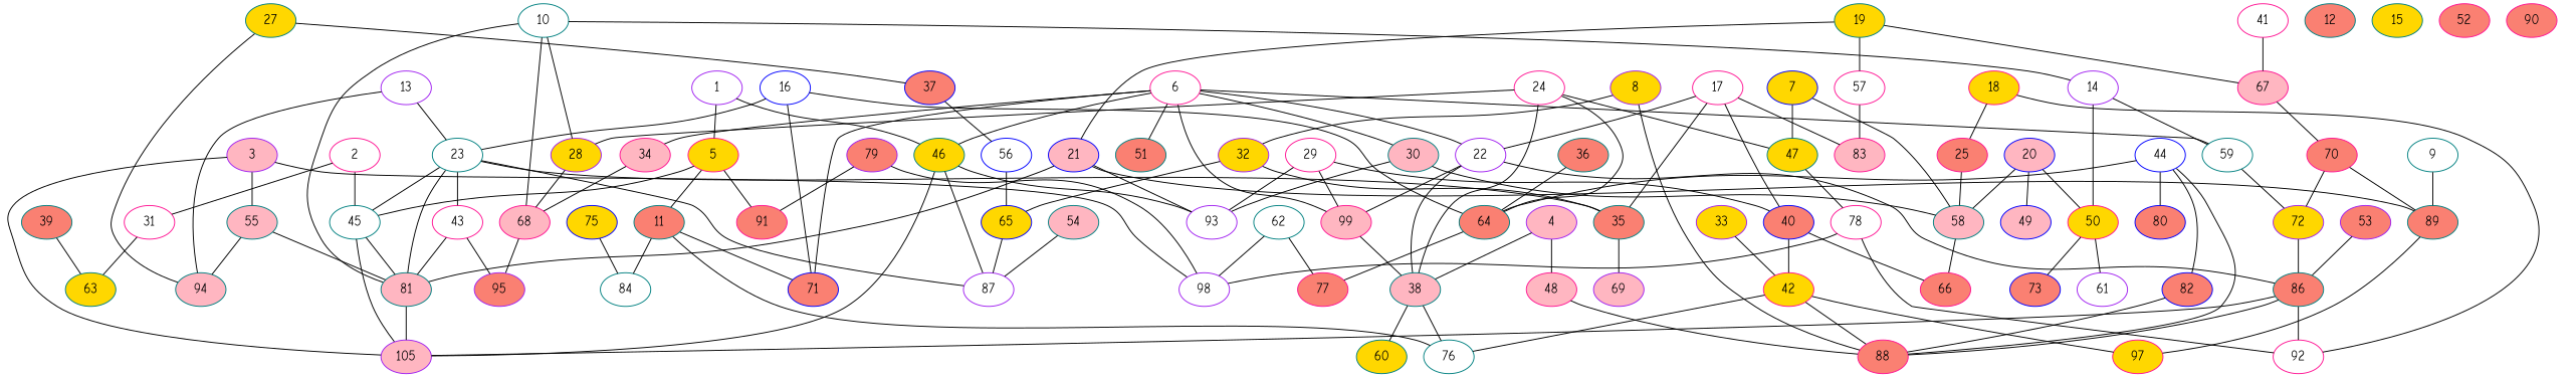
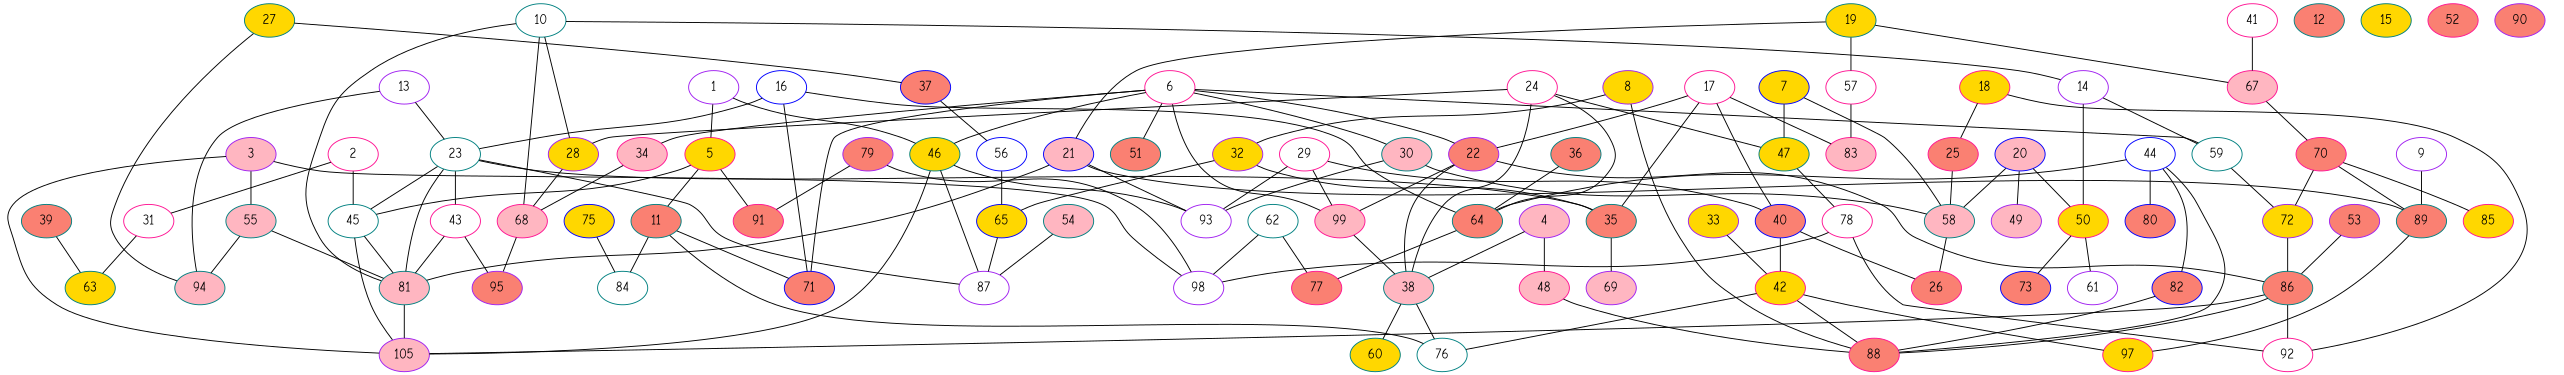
  graph {
    fontname="Comic Neue"
    node [color=deeppink fillcolor=white fontname="Comic Neue" style=filled]
    edge [fontname="Comic Neue"]
    1 [color=purple]
    5 [fillcolor=gold]
    46 [color=teal fillcolor=gold]
    45 [color=teal]
    11 [color=teal fillcolor=salmon]
    91 [fillcolor=salmon]
    n7 [color=purple fillcolor=lightpink label=105]
    93 [color=purple]
    87 [color=purple]
    2
    31
    63 [color=teal fillcolor=gold]
    81 [color=teal fillcolor=lightpink]
    3 [color=purple fillcolor=lightpink]
    55 [color=teal fillcolor=lightpink]
    98 [color=purple]
    94 [color=teal fillcolor=lightpink]
    4 [color=purple fillcolor=lightpink]
    38 [color=teal fillcolor=lightpink]
    48 [fillcolor=lightpink]
    76 [color=teal]
    60 [color=teal fillcolor=gold]
    88 [fillcolor=salmon]
    71 [color=blue fillcolor=salmon]
    84 [color=teal]
    6
-   22 [color=purple]
+   22 [color=purple fillcolor=salmon]
    30 [color=teal fillcolor=lightpink]
    34 [fillcolor=lightpink]
    51 [color=teal fillcolor=salmon]
    59 [color=teal]
    99 [fillcolor=lightpink]
    86 [color=teal fillcolor=salmon]
    58 [color=teal fillcolor=lightpink]
    68 [fillcolor=lightpink]
    72 [color=purple fillcolor=gold]
    7 [color=blue fillcolor=gold]
    47 [color=teal fillcolor=gold]
    78
-   66 [fillcolor=salmon]
+   66 [fillcolor=salmon label=26]
    8 [color=purple fillcolor=gold]
    32 [color=purple fillcolor=gold]
    35 [color=teal fillcolor=salmon]
    65 [color=blue fillcolor=gold]
-   9 [color=teal]
+   9 [color=purple]
    89 [color=teal fillcolor=salmon]
    97 [fillcolor=gold]
    14 [color=purple]
    10 [color=teal]
    28 [color=purple fillcolor=gold]
    50 [fillcolor=gold]
    95 [color=purple fillcolor=salmon]
    12 [color=teal fillcolor=salmon]
    13 [color=purple]
    23 [color=teal]
    43
    61 [color=purple]
    73 [color=blue fillcolor=salmon]
    15 [color=teal fillcolor=gold]
    16 [color=blue]
    64 [color=teal fillcolor=salmon]
    77 [fillcolor=salmon]
    17
    40 [color=blue fillcolor=salmon]
    83 [fillcolor=lightpink]
    69 [color=purple fillcolor=lightpink]
    42 [fillcolor=gold]
    18 [fillcolor=gold]
    25 [fillcolor=salmon]
    92
    19 [color=teal fillcolor=gold]
    21 [color=blue fillcolor=lightpink]
    57
    67 [fillcolor=lightpink]
    70 [fillcolor=salmon]
    20 [color=blue fillcolor=lightpink]
-   49 [color=blue fillcolor=lightpink]
+   49 [color=purple fillcolor=lightpink]
    24
    27 [color=teal fillcolor=gold]
    37 [color=blue fillcolor=salmon]
    56 [color=blue]
    29
    33 [color=purple fillcolor=gold]
    36 [color=teal fillcolor=salmon]
    39 [color=teal fillcolor=salmon]
    41
    44 [color=blue]
    80 [color=blue fillcolor=salmon]
    82 [color=blue fillcolor=salmon]
    52 [fillcolor=salmon]
    53 [color=purple fillcolor=salmon]
    54 [color=teal fillcolor=lightpink]
    62 [color=teal]
+   85 [fillcolor=gold]
    75 [color=blue fillcolor=gold]
    79 [color=purple fillcolor=salmon]
-   90 [fillcolor=salmon]
+   90 [color=purple fillcolor=salmon]
    1 -- 5
    1 -- 46
    5 -- 45
    5 -- 11
    5 -- 91
    46 -- n7
    46 -- 93
    46 -- 87
    45 -- n7
    45 -- 81
    11 -- 76
    11 -- 71
    11 -- 84
    2 -- 45
    2 -- 31
    31 -- 63
    81 -- n7
    3 -- n7
    3 -- 55
    3 -- 98
    55 -- 81
    55 -- 94
    4 -- 38
    4 -- 48
    38 -- 76
    38 -- 60
    48 -- 88
    6 -- 46
    6 -- 71
    6 -- 22
    6 -- 30
    6 -- 34
    6 -- 51
    6 -- 59
    6 -- 99
    22 -- 38
    22 -- 99
    22 -- 86
    30 -- 93
    30 -- 58
    34 -- 68
    59 -- 72
    99 -- 38
    86 -- n7
    86 -- 88
    86 -- 92
    58 -- 66
    68 -- 95
    72 -- 86
    7 -- 58
    7 -- 47
    47 -- 78
    78 -- 98
    78 -- 92
    8 -- 88
    8 -- 32
    32 -- 35
    32 -- 65
    35 -- 69
    65 -- 87
    9 -- 89
    89 -- 97
    14 -- 59
    14 -- 50
    10 -- 81
    10 -- 68
    10 -- 14
    10 -- 28
    28 -- 68
    50 -- 61
    50 -- 73
    13 -- 94
    13 -- 23
    23 -- 45
    23 -- 87
    23 -- 81
    23 -- 35
    23 -- 43
    43 -- 81
    43 -- 95
    16 -- 71
    16 -- 23
    16 -- 64
    64 -- 77
    17 -- 22
    17 -- 35
    17 -- 40
    17 -- 83
    40 -- 66
    40 -- 42
    42 -- 76
    42 -- 88
    42 -- 97
    18 -- 25
    18 -- 92
    25 -- 58
    19 -- 21
    19 -- 57
    19 -- 67
    21 -- 93
    21 -- 81
    21 -- 89
    57 -- 83
    67 -- 70
    70 -- 72
    70 -- 89
+   70 -- 85
    20 -- 58
    20 -- 50
    20 -- 49
    24 -- 38
    24 -- 47
    24 -- 28
    24 -- 64
    27 -- 94
    27 -- 37
    37 -- 56
    56 -- 65
    29 -- 93
    29 -- 99
    29 -- 40
    33 -- 42
    36 -- 64
    39 -- 63
    41 -- 67
    44 -- 88
    44 -- 64
    44 -- 80
    44 -- 82
    82 -- 88
    53 -- 86
    54 -- 87
    62 -- 98
    62 -- 77
    75 -- 84
    79 -- 91
    79 -- 98
  }
